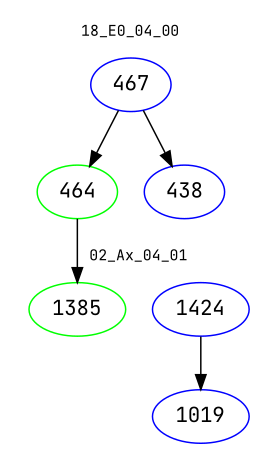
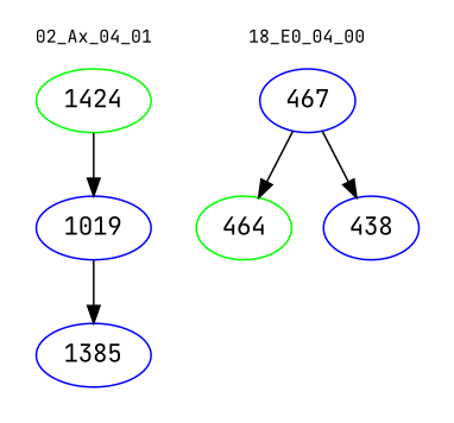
  digraph {
    fontname="JetBrains Mono"
    node [color=blue fontname="JetBrains Mono"]
    edge [color=black fontname="JetBrains Mono"]
-   n1 [label=1424]
+   n1 [color=green label=1424]
    n2 [label=1019]
-   n3 [color=green label=1385]
+   n3 [label=1385]
    n4 [color=green label=464]
    n5 [label=467]
    n6 [label=438]
    subgraph cluster_1 {
      color=white
      fontsize=10
      label="02_Ax_04_01"
      n1
      n2
      n3
    }
    subgraph cluster_2 {
      color=white
      fontsize=10
      label="18_E0_04_00"
      n4
      n5
      n6
    }
    n1 -> n2
-   n4 -> n3
+   n2 -> n3
    n5 -> n4
    n5 -> n6
  }
